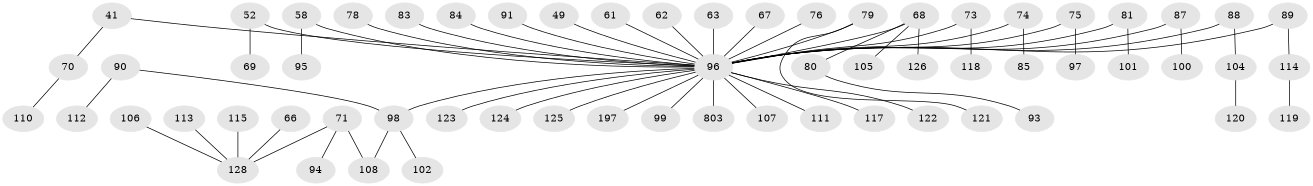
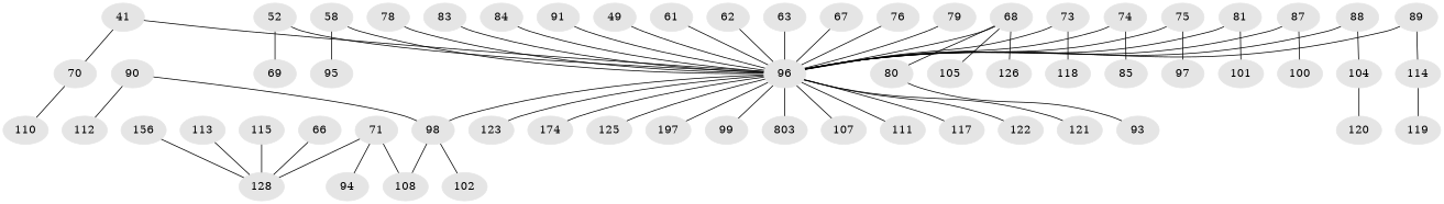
  graph {
    node [color=gray90 style=filled]
    41
    70
    96 [super="+51+64+92+40+72"]
    110
    98 [super="+82+86"]
    99
    n7 [label=803]
    107
    111
    117
    121
    122
    123
-   124
+   124 [label=174]
    125
    n16 [label=197]
    49
    52
    69
    58 [super="+48+54"]
    95
    61
    62
    63
    128 [super="+57+65+109+116"]
    66
    67
    68 [super="+56+28"]
    80
    105
    126
    93
    71
    94
    108 [super="+59"]
    73 [super="+47"]
    118
    74
    85
    75
    97
    76
    78
    79
    81
    101
    83
    84
    87
    100
    88
    104
    120
    89
    114
    119
    102
    90
    112
    91
-   106
+   106 [label=156]
    113
    115
    41 -- 70
    41 -- 96
    70 -- 110
    96 -- 98
    96 -- 99
    96 -- n7
    96 -- 107
    96 -- 111
    96 -- 117
-   79 -- 121
+   96 -- 121
    96 -- 122
    96 -- 123
    96 -- 124
    96 -- 125
    96 -- n16
    98 -- 108
    98 -- 102
    49 -- 96
    52 -- 96
    52 -- 69
    58 -- 96
    58 -- 95
    61 -- 96
    62 -- 96
    63 -- 96
    66 -- 128
    67 -- 96
    68 -- 96
    68 -- 80
    68 -- 105
    68 -- 126
    80 -- 93
    71 -- 128
    71 -- 94
    71 -- 108
    73 -- 96
    73 -- 118
    74 -- 96
    74 -- 85
    75 -- 96
    75 -- 97
    76 -- 96
    78 -- 96
    79 -- 96
    81 -- 96
    81 -- 101
    83 -- 96
    84 -- 96
    87 -- 96
    87 -- 100
    88 -- 96
    88 -- 104
    104 -- 120
    89 -- 96
    89 -- 114
    114 -- 119
    90 -- 98
    90 -- 112
    91 -- 96
    106 -- 128
    113 -- 128
    115 -- 128
  }
